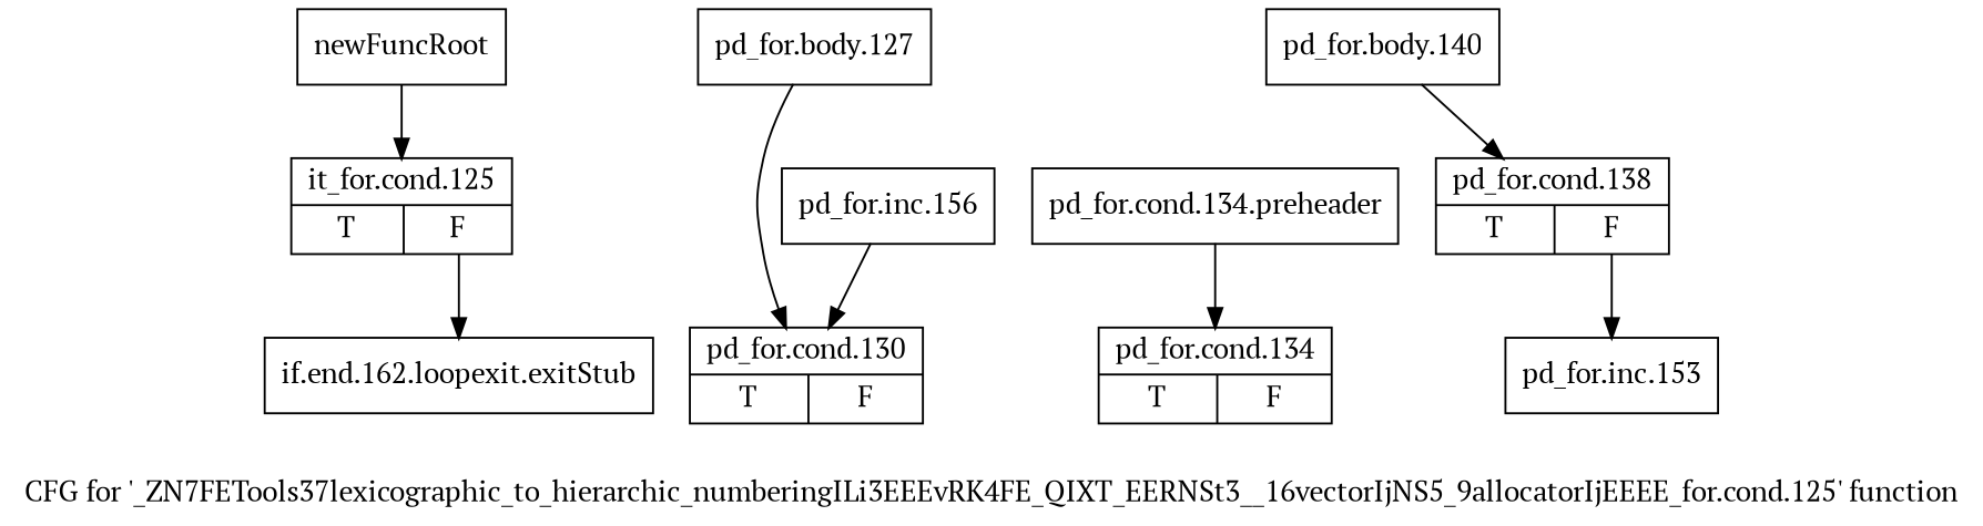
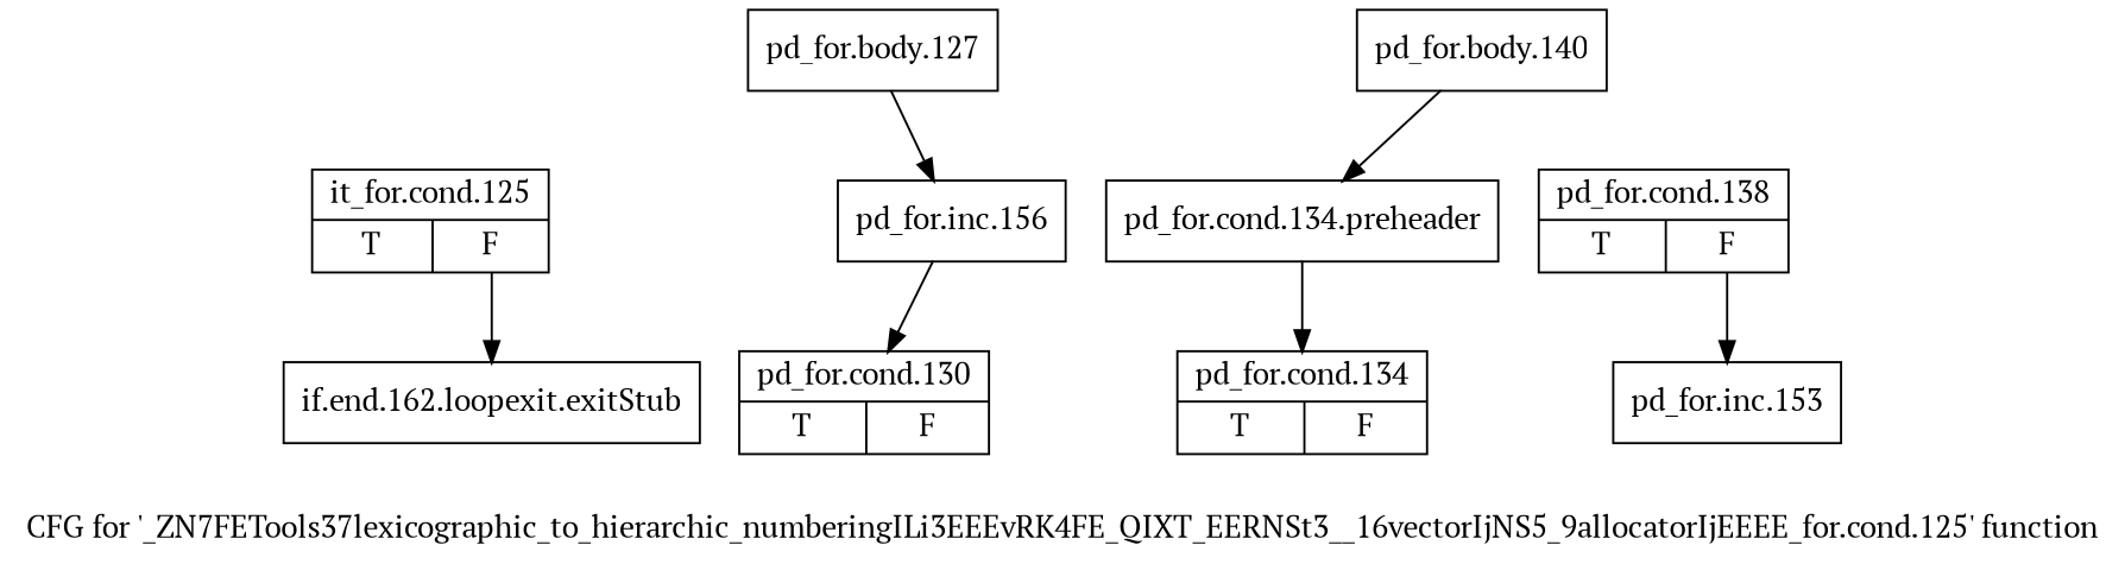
  digraph {
    fontname="PT Serif"
    label="CFG for '_ZN7FETools37lexicographic_to_hierarchic_numberingILi3EEEvRK4FE_QIXT_EERNSt3__16vectorIjNS5_9allocatorIjEEEE_for.cond.125' function"
    node [fontname="PT Serif" shape=record]
    edge [fontname="PT Serif"]
-   n1 [label="{newFuncRoot}"]
    n2 [label="{it_for.cond.125|{<s0>T|<s1>F}}"]
    n3 [label="{if.end.162.loopexit.exitStub}"]
    n4 [label="{pd_for.body.127}"]
    n5 [label="{pd_for.cond.130|{<s0>T|<s1>F}}"]
    n6 [label="{pd_for.cond.134.preheader}"]
    n7 [label="{pd_for.cond.134|{<s0>T|<s1>F}}"]
    n8 [label="{pd_for.inc.156}"]
    n9 [label="{pd_for.cond.138|{<s0>T|<s1>F}}"]
    n10 [label="{pd_for.inc.153}"]
    n11 [label="{pd_for.body.140}"]
-   n1 -> n2
    n2 -> n3 [tailport=s1]
-   n4 -> n5
+   n4 -> n8
    n6 -> n7
    n8 -> n5
    n9 -> n10 [tailport=s1]
-   n11 -> n9
+   n11 -> n6
  }
